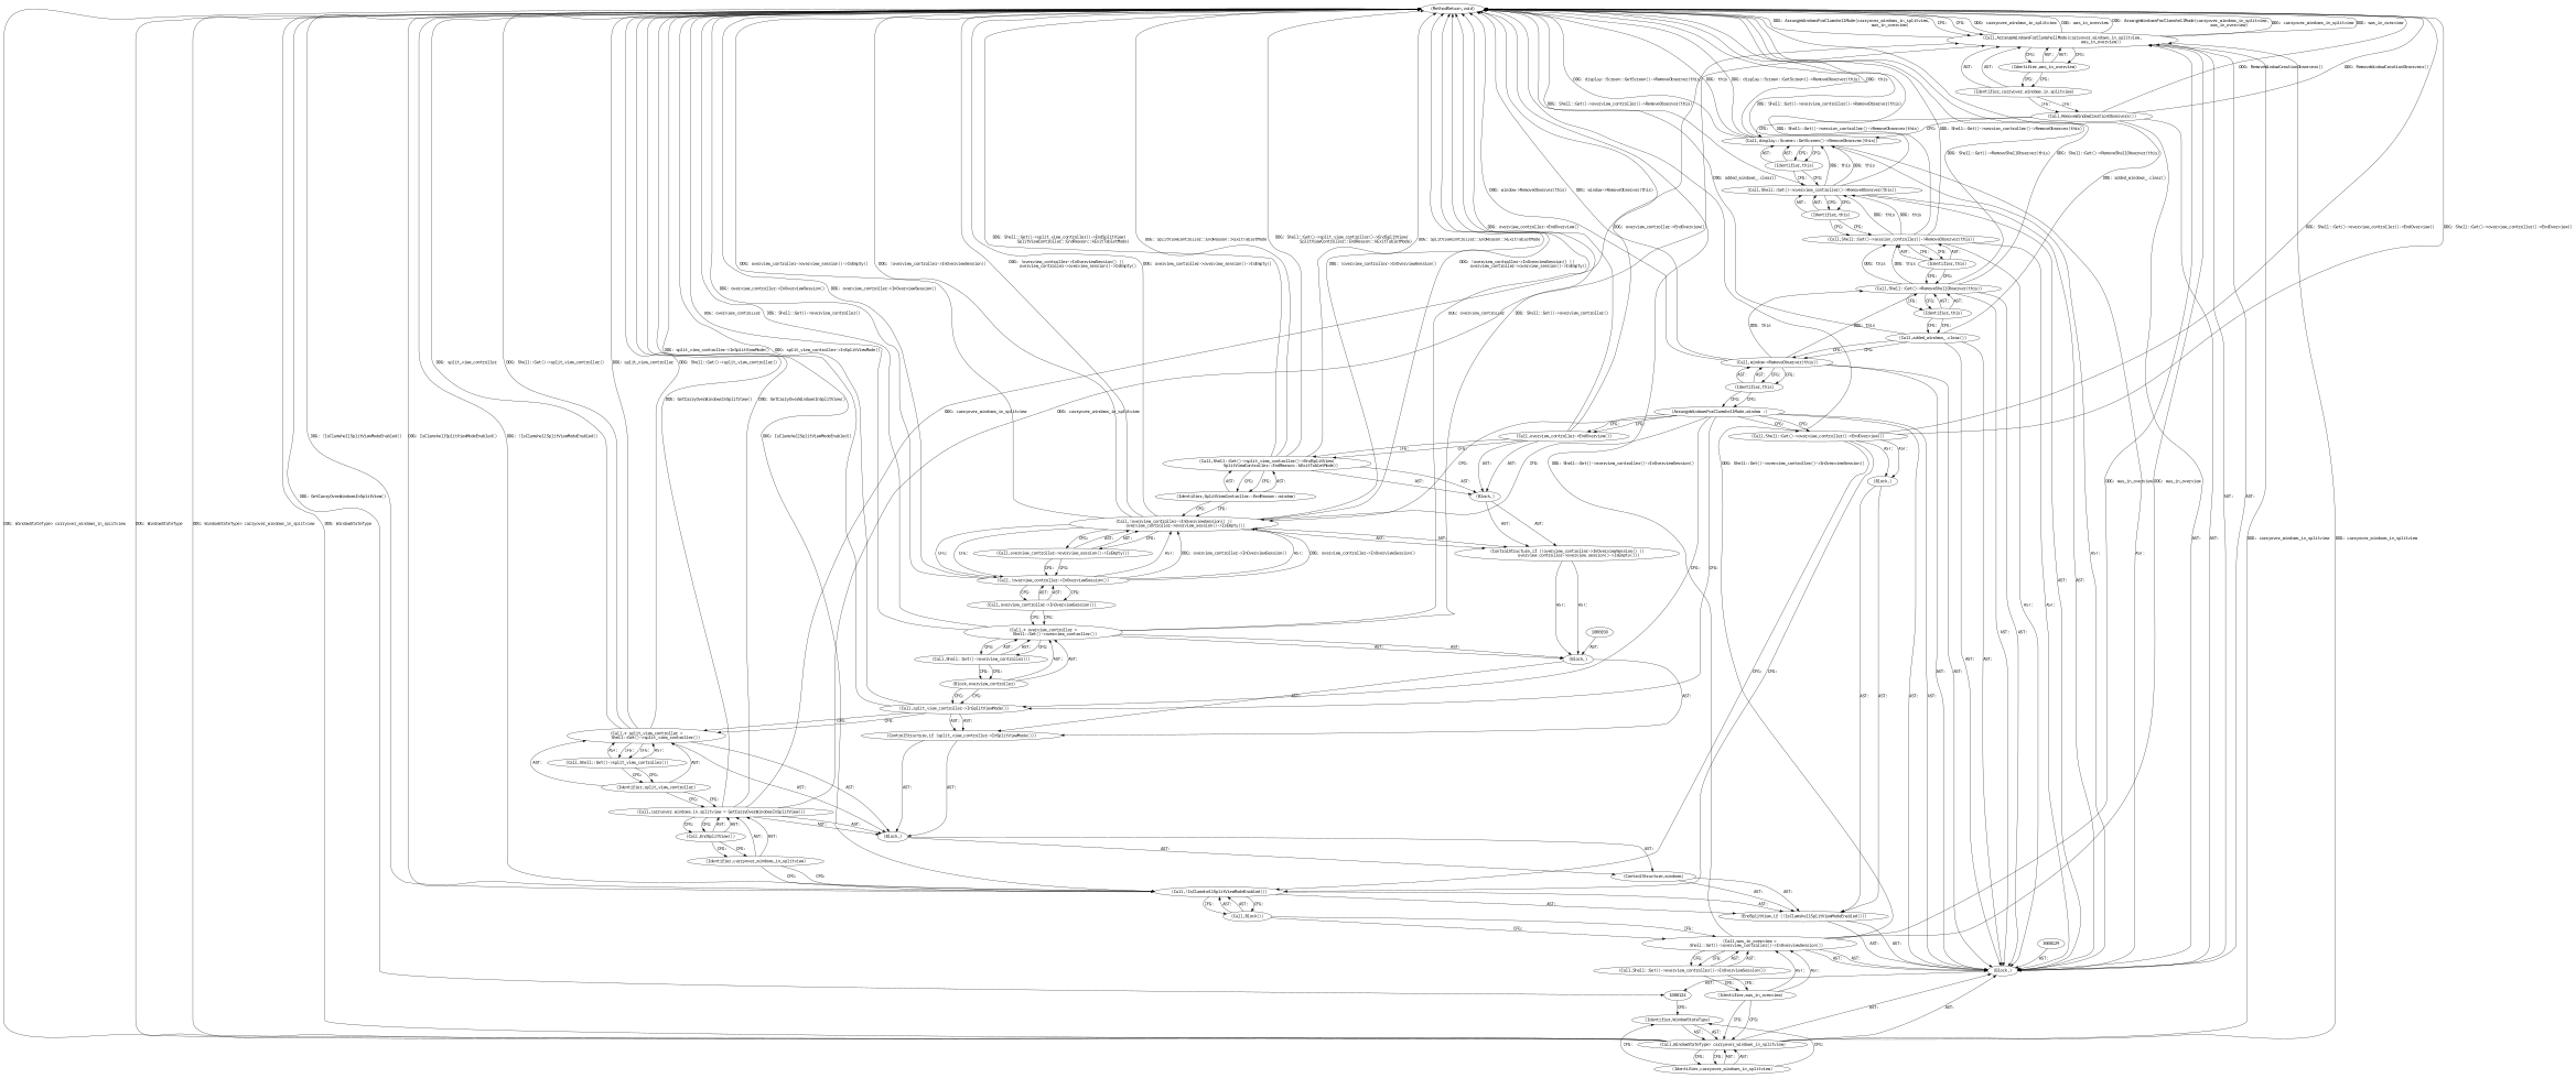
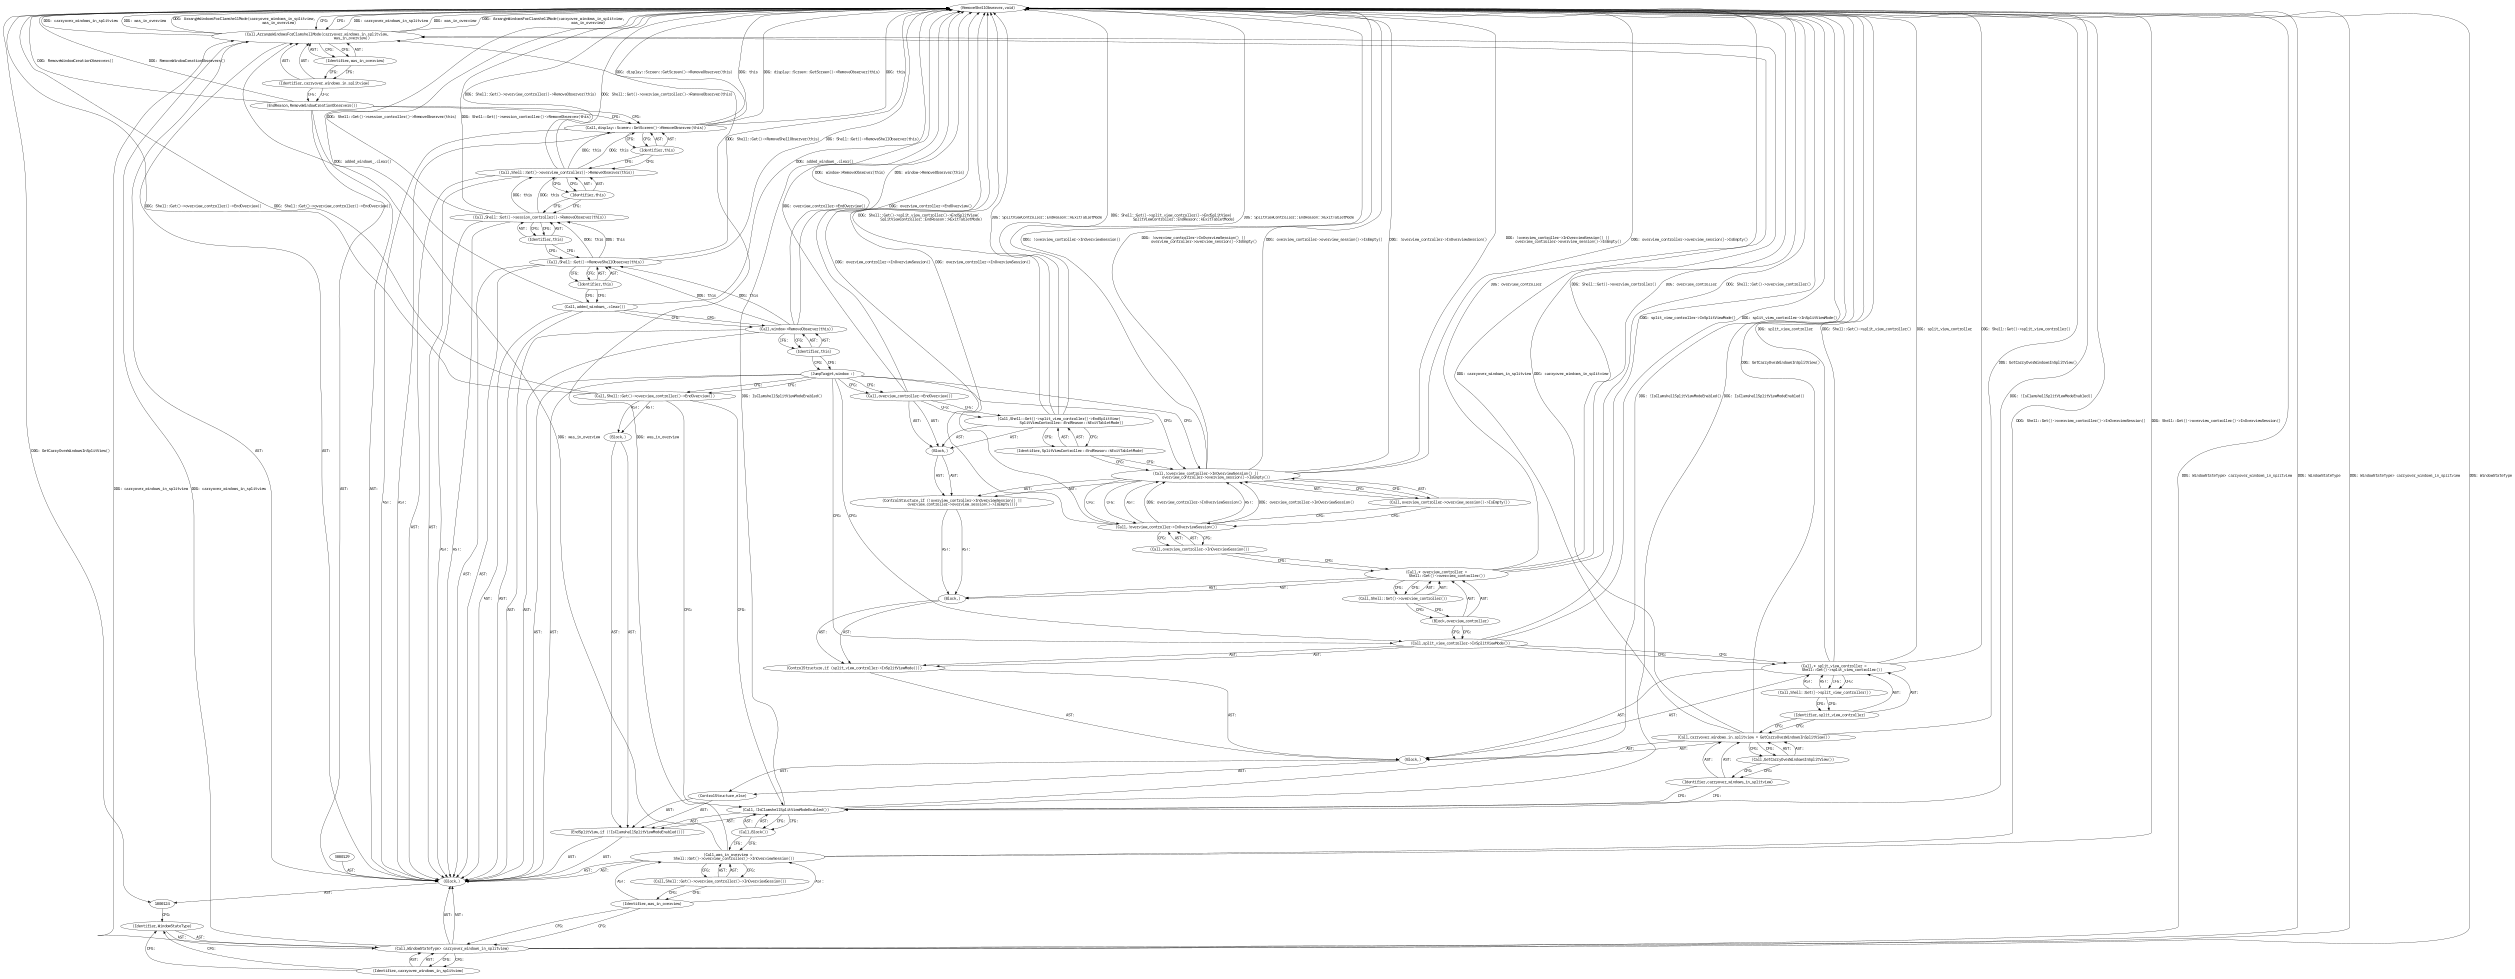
  digraph {
    fontname="IBM Plex Mono"
    node [fontname="IBM Plex Mono"]
    edge [fontname="IBM Plex Mono"]
-   n1 [label="(MethodReturn,void)"]
+   n1 [label="(RemoveShellObserver,void)"]
    n2 [label="(Call,ArrangeWindowsForClamshellMode(carryover_windows_in_splitview,\n                                 was_in_overview))"]
    1000124
    n4 [label="(Block,)"]
    n5 [label="(Identifier,was_in_overview)"]
    n6 [label="(Identifier,WindowStateType)"]
-   n7 [label="(ControlStructure,windows)"]
+   n7 [label="(ControlStructure,else)"]
    n8 [label="(EndSplitView,if (!IsClamshellSplitViewModeEnabled()))"]
    n9 [label="(Call,WindowStateType> carryover_windows_in_splitview)"]
    n10 [label="(Identifier,carryover_windows_in_splitview)"]
-   n11 [label="(Call,EndSplitView())"]
+   n11 [label="(Call,GetCarryOverWindowsInSplitView())"]
    n12 [label="(Call,carryover_windows_in_splitview = GetCarryOverWindowsInSplitView())"]
    n13 [label="(Identifier,carryover_windows_in_splitview)"]
    n14 [label="(Block,)"]
    n15 [label="(Call,!IsClamshellSplitViewModeEnabled())"]
    n16 [label="(Call,Block())"]
    n17 [label="(Call,was_in_overview =\n      Shell::Get()->overview_controller()->InOverviewSession())"]
    n18 [label="(Call,Shell::Get()->overview_controller()->InOverviewSession())"]
    n19 [label="(Identifier,was_in_overview)"]
    n20 [label="(Call,* split_view_controller =\n        Shell::Get()->split_view_controller())"]
    n21 [label="(Call,Shell::Get()->split_view_controller())"]
    n22 [label="(Identifier,split_view_controller)"]
    n23 [label="(ControlStructure,if (split_view_controller->InSplitViewMode()))"]
    n24 [label="(Call,split_view_controller->InSplitViewMode())"]
    n25 [label="(Call,* overview_controller =\n          Shell::Get()->overview_controller())"]
    n26 [label="(Block,)"]
    n27 [label="(Call,Shell::Get()->overview_controller())"]
    n28 [label="(Block,overview_controller)"]
    n29 [label="(Call,!overview_controller->InOverviewSession() ||\n          overview_controller->overview_session()->IsEmpty())"]
    n30 [label="(Call,!overview_controller->InOverviewSession())"]
    n31 [label="(ControlStructure,if (!overview_controller->InOverviewSession() ||\n          overview_controller->overview_session()->IsEmpty()))"]
    n32 [label="(Call,overview_controller->overview_session()->IsEmpty())"]
    n33 [label="(Call,overview_controller->InOverviewSession())"]
    n34 [label="(Block,)"]
    n35 [label="(Call,Shell::Get()->split_view_controller()->EndSplitView(\n            SplitViewController::EndReason::kExitTabletMode))"]
-   n36 [label="(Identifier,SplitViewController::EndReason::window)"]
+   n36 [label="(Identifier,SplitViewController::EndReason::kExitTabletMode)"]
    n37 [label="(Call,overview_controller->EndOverview())"]
-   n38 [label="(ArrangeWindowsForClamshellMode,window :)"]
+   n38 [label="(JumpTarget,window :)"]
    n39 [label="(Call,Shell::Get()->overview_controller()->EndOverview())"]
    n40 [label="(Block,)"]
    n41 [label="(Identifier,this)"]
    n42 [label="(Call,window->RemoveObserver(this))"]
    n43 [label="(Call,Shell::Get()->RemoveShellObserver(this))"]
    n44 [label="(Identifier,this)"]
    n45 [label="(Call,Shell::Get()->session_controller()->RemoveObserver(this))"]
    n46 [label="(Call,added_windows_.clear())"]
    n47 [label="(Identifier,this)"]
    n48 [label="(Call,Shell::Get()->overview_controller()->RemoveObserver(this))"]
    n49 [label="(Identifier,this)"]
    n50 [label="(Call,display::Screen::GetScreen()->RemoveObserver(this))"]
    n51 [label="(Identifier,this)"]
-   n52 [label="(Call,RemoveWindowCreationObservers())"]
+   n52 [label="(EndReason,RemoveWindowCreationObservers())"]
    n53 [label="(Identifier,carryover_windows_in_splitview)"]
    n54 [label=3000129]
-   1000150
    n1 -> n2 [label="CFG: "]
    n1 -> n2 [label="CFG: "]
    n1 -> 1000124 [label="DDG: GetCarryOverWindowsInSplitView()"]
    n2 -> n1 [label="DDG: carryover_windows_in_splitview"]
    n2 -> n1 [label="DDG: was_in_overview"]
    n2 -> n1 [label="DDG: ArrangeWindowsForClamshellMode(carryover_windows_in_splitview,\n                                 was_in_overview)"]
    n2 -> n1 [label="DDG: carryover_windows_in_splitview"]
    n2 -> n1 [label="DDG: was_in_overview"]
    n2 -> n1 [label="DDG: ArrangeWindowsForClamshellMode(carryover_windows_in_splitview,\n                                 was_in_overview)"]
    n2 -> n4 [label="AST: "]
    n2 -> n4 [label="AST: "]
    n2 -> n5 [label="CFG: "]
    n2 -> n5 [label="CFG: "]
    1000124 -> n6 [label="CFG: "]
    n4 -> 1000124 [label="AST: "]
    n5 -> n2 [label="AST: "]
    n5 -> n2 [label="AST: "]
    n5 -> n53 [label="CFG: "]
    n5 -> n53 [label="CFG: "]
    n6 -> n9 [label="AST: "]
    n6 -> n9 [label="AST: "]
    n7 -> n8 [label="AST: "]
    n7 -> n8 [label="AST: "]
    n8 -> n4 [label="AST: "]
    n8 -> n4 [label="AST: "]
    n9 -> n1 [label="DDG: WindowStateType> carryover_windows_in_splitview"]
    n9 -> n1 [label="DDG: WindowStateType"]
    n9 -> n1 [label="DDG: WindowStateType> carryover_windows_in_splitview"]
    n9 -> n1 [label="DDG: WindowStateType"]
    n9 -> n2 [label="DDG: carryover_windows_in_splitview"]
    n9 -> n2 [label="DDG: carryover_windows_in_splitview"]
    n9 -> n4 [label="AST: "]
    n9 -> n4 [label="AST: "]
    n9 -> n10 [label="CFG: "]
    n9 -> n10 [label="CFG: "]
    n10 -> n6 [label="CFG: "]
    n10 -> n6 [label="CFG: "]
    n10 -> n9 [label="AST: "]
    n10 -> n9 [label="AST: "]
    n11 -> n12 [label="AST: "]
    n11 -> n12 [label="AST: "]
    n11 -> n13 [label="CFG: "]
    n11 -> n13 [label="CFG: "]
    n12 -> n1 [label="DDG: GetCarryOverWindowsInSplitView()"]
    n12 -> n1 [label="DDG: GetCarryOverWindowsInSplitView()"]
    n12 -> n2 [label="DDG: carryover_windows_in_splitview"]
    n12 -> n2 [label="DDG: carryover_windows_in_splitview"]
    n12 -> n11 [label="CFG: "]
    n12 -> n11 [label="CFG: "]
    n12 -> n14 [label="AST: "]
    n12 -> n14 [label="AST: "]
    n13 -> n12 [label="AST: "]
    n13 -> n12 [label="AST: "]
    n13 -> n15 [label="CFG: "]
    n13 -> n15 [label="CFG: "]
    n14 -> n7 [label="AST: "]
    n14 -> n7 [label="AST: "]
    n15 -> n1 [label="DDG: !IsClamshellSplitViewModeEnabled()"]
    n15 -> n1 [label="DDG: IsClamshellSplitViewModeEnabled()"]
    n15 -> n1 [label="DDG: !IsClamshellSplitViewModeEnabled()"]
    n15 -> n1 [label="DDG: IsClamshellSplitViewModeEnabled()"]
    n15 -> n8 [label="AST: "]
    n15 -> n8 [label="AST: "]
    n15 -> n16 [label="CFG: "]
    n15 -> n16 [label="CFG: "]
    n16 -> n15 [label="AST: "]
    n16 -> n15 [label="AST: "]
    n16 -> n17 [label="CFG: "]
    n16 -> n17 [label="CFG: "]
    n17 -> n1 [label="DDG: Shell::Get()->overview_controller()->InOverviewSession()"]
    n17 -> n1 [label="DDG: Shell::Get()->overview_controller()->InOverviewSession()"]
    n17 -> n2 [label="DDG: was_in_overview"]
    n17 -> n2 [label="DDG: was_in_overview"]
    n17 -> n4 [label="AST: "]
    n17 -> n4 [label="AST: "]
    n17 -> n18 [label="CFG: "]
    n17 -> n18 [label="CFG: "]
    n18 -> n17 [label="AST: "]
    n18 -> n17 [label="AST: "]
    n18 -> n19 [label="CFG: "]
    n18 -> n19 [label="CFG: "]
    n19 -> n9 [label="CFG: "]
    n19 -> n9 [label="CFG: "]
    n19 -> n17 [label="AST: "]
    n19 -> n17 [label="AST: "]
    n20 -> n1 [label="DDG: split_view_controller"]
    n20 -> n1 [label="DDG: Shell::Get()->split_view_controller()"]
    n20 -> n1 [label="DDG: split_view_controller"]
    n20 -> n1 [label="DDG: Shell::Get()->split_view_controller()"]
    n20 -> n14 [label="AST: "]
    n20 -> n14 [label="AST: "]
    n20 -> n21 [label="CFG: "]
    n20 -> n21 [label="CFG: "]
    n21 -> n20 [label="AST: "]
    n21 -> n20 [label="AST: "]
    n21 -> n22 [label="CFG: "]
    n21 -> n22 [label="CFG: "]
    n22 -> n12 [label="CFG: "]
    n22 -> n12 [label="CFG: "]
    n22 -> n20 [label="AST: "]
    n22 -> n20 [label="AST: "]
    n23 -> n14 [label="AST: "]
    n23 -> n14 [label="AST: "]
    n24 -> n1 [label="DDG: split_view_controller->InSplitViewMode()"]
    n24 -> n1 [label="DDG: split_view_controller->InSplitViewMode()"]
    n24 -> n20 [label="CFG: "]
    n24 -> n20 [label="CFG: "]
    n24 -> n23 [label="AST: "]
    n24 -> n23 [label="AST: "]
    n25 -> n1 [label="DDG: overview_controller"]
    n25 -> n1 [label="DDG: Shell::Get()->overview_controller()"]
    n25 -> n1 [label="DDG: overview_controller"]
    n25 -> n1 [label="DDG: Shell::Get()->overview_controller()"]
    n25 -> n26 [label="AST: "]
    n25 -> n26 [label="AST: "]
    n25 -> n27 [label="CFG: "]
    n25 -> n27 [label="CFG: "]
    n26 -> n23 [label="AST: "]
    n26 -> n23 [label="AST: "]
    n27 -> n25 [label="AST: "]
    n27 -> n25 [label="AST: "]
    n27 -> n28 [label="CFG: "]
    n27 -> n28 [label="CFG: "]
    n28 -> n24 [label="CFG: "]
    n28 -> n24 [label="CFG: "]
    n28 -> n25 [label="AST: "]
    n28 -> n25 [label="AST: "]
    n29 -> n1 [label="DDG: !overview_controller->InOverviewSession()"]
    n29 -> n1 [label="DDG: !overview_controller->InOverviewSession() ||\n          overview_controller->overview_session()->IsEmpty()"]
    n29 -> n1 [label="DDG: overview_controller->overview_session()->IsEmpty()"]
    n29 -> n1 [label="DDG: !overview_controller->InOverviewSession()"]
    n29 -> n1 [label="DDG: !overview_controller->InOverviewSession() ||\n          overview_controller->overview_session()->IsEmpty()"]
    n29 -> n1 [label="DDG: overview_controller->overview_session()->IsEmpty()"]
    n29 -> n30 [label="CFG: "]
    n29 -> n30 [label="CFG: "]
    n29 -> n31 [label="AST: "]
    n29 -> n31 [label="AST: "]
    n29 -> n32 [label="CFG: "]
    n29 -> n32 [label="CFG: "]
    n30 -> n1 [label="DDG: overview_controller->InOverviewSession()"]
    n30 -> n1 [label="DDG: overview_controller->InOverviewSession()"]
    n30 -> n29 [label="AST: "]
    n30 -> n29 [label="DDG: overview_controller->InOverviewSession()"]
    n30 -> n29 [label="AST: "]
    n30 -> n29 [label="DDG: overview_controller->InOverviewSession()"]
    n30 -> n33 [label="CFG: "]
    n30 -> n33 [label="CFG: "]
    n31 -> n26 [label="AST: "]
    n31 -> n26 [label="AST: "]
    n32 -> n29 [label="AST: "]
    n32 -> n29 [label="AST: "]
    n32 -> n30 [label="CFG: "]
    n32 -> n30 [label="CFG: "]
    n33 -> n25 [label="CFG: "]
    n33 -> n25 [label="CFG: "]
    n33 -> n30 [label="AST: "]
    n33 -> n30 [label="AST: "]
    n34 -> n31 [label="AST: "]
    n34 -> n31 [label="AST: "]
    n35 -> n1 [label="DDG: Shell::Get()->split_view_controller()->EndSplitView(\n            SplitViewController::EndReason::kExitTabletMode)"]
    n35 -> n1 [label="DDG: SplitViewController::EndReason::kExitTabletMode"]
    n35 -> n1 [label="DDG: Shell::Get()->split_view_controller()->EndSplitView(\n            SplitViewController::EndReason::kExitTabletMode)"]
    n35 -> n1 [label="DDG: SplitViewController::EndReason::kExitTabletMode"]
    n35 -> n34 [label="AST: "]
    n35 -> n34 [label="AST: "]
    n35 -> n36 [label="CFG: "]
    n35 -> n36 [label="CFG: "]
    n36 -> n29 [label="CFG: "]
    n36 -> n29 [label="CFG: "]
    n36 -> n35 [label="AST: "]
    n36 -> n35 [label="AST: "]
    n37 -> n1 [label="DDG: overview_controller->EndOverview()"]
    n37 -> n1 [label="DDG: overview_controller->EndOverview()"]
    n37 -> n34 [label="AST: "]
    n37 -> n34 [label="AST: "]
    n37 -> n35 [label="CFG: "]
    n37 -> n35 [label="CFG: "]
    n38 -> n4 [label="AST: "]
    n38 -> n4 [label="AST: "]
    n38 -> n24 [label="CFG: "]
    n38 -> n24 [label="CFG: "]
    n38 -> n29 [label="CFG: "]
    n38 -> n29 [label="CFG: "]
    n38 -> n37 [label="CFG: "]
    n38 -> n37 [label="CFG: "]
    n38 -> n39 [label="CFG: "]
    n38 -> n39 [label="CFG: "]
    n39 -> n1 [label="DDG: Shell::Get()->overview_controller()->EndOverview()"]
    n39 -> n1 [label="DDG: Shell::Get()->overview_controller()->EndOverview()"]
    n39 -> n15 [label="CFG: "]
    n39 -> n15 [label="CFG: "]
    n39 -> n40 [label="AST: "]
    n39 -> n40 [label="AST: "]
    n40 -> n8 [label="AST: "]
    n40 -> n8 [label="AST: "]
    n41 -> n38 [label="CFG: "]
    n41 -> n38 [label="CFG: "]
    n41 -> n42 [label="AST: "]
    n41 -> n42 [label="AST: "]
    n42 -> n1 [label="DDG: window->RemoveObserver(this)"]
    n42 -> n1 [label="DDG: window->RemoveObserver(this)"]
    n42 -> n4 [label="AST: "]
    n42 -> n4 [label="AST: "]
    n42 -> n41 [label="CFG: "]
    n42 -> n41 [label="CFG: "]
    n42 -> n43 [label="DDG: this"]
    n42 -> n43 [label="DDG: this"]
    n43 -> n1 [label="DDG: Shell::Get()->RemoveShellObserver(this)"]
    n43 -> n1 [label="DDG: Shell::Get()->RemoveShellObserver(this)"]
    n43 -> n4 [label="AST: "]
    n43 -> n4 [label="AST: "]
    n43 -> n44 [label="CFG: "]
    n43 -> n44 [label="CFG: "]
    n43 -> n45 [label="DDG: this"]
    n43 -> n45 [label="DDG: this"]
    n44 -> n43 [label="AST: "]
    n44 -> n43 [label="AST: "]
    n44 -> n46 [label="CFG: "]
    n44 -> n46 [label="CFG: "]
    n45 -> n1 [label="DDG: Shell::Get()->session_controller()->RemoveObserver(this)"]
    n45 -> n1 [label="DDG: Shell::Get()->session_controller()->RemoveObserver(this)"]
    n45 -> n4 [label="AST: "]
    n45 -> n4 [label="AST: "]
    n45 -> n47 [label="CFG: "]
    n45 -> n47 [label="CFG: "]
    n45 -> n48 [label="DDG: this"]
    n45 -> n48 [label="DDG: this"]
    n46 -> n1 [label="DDG: added_windows_.clear()"]
    n46 -> n1 [label="DDG: added_windows_.clear()"]
    n46 -> n4 [label="AST: "]
    n46 -> n4 [label="AST: "]
    n46 -> n42 [label="CFG: "]
    n46 -> n42 [label="CFG: "]
    n47 -> n43 [label="CFG: "]
    n47 -> n43 [label="CFG: "]
    n47 -> n45 [label="AST: "]
    n47 -> n45 [label="AST: "]
    n48 -> n1 [label="DDG: Shell::Get()->overview_controller()->RemoveObserver(this)"]
    n48 -> n1 [label="DDG: Shell::Get()->overview_controller()->RemoveObserver(this)"]
    n48 -> n4 [label="AST: "]
    n48 -> n4 [label="AST: "]
    n48 -> n49 [label="CFG: "]
    n48 -> n49 [label="CFG: "]
    n48 -> n50 [label="DDG: this"]
    n48 -> n50 [label="DDG: this"]
    n49 -> n45 [label="CFG: "]
    n49 -> n45 [label="CFG: "]
    n49 -> n48 [label="AST: "]
    n49 -> n48 [label="AST: "]
    n50 -> n1 [label="DDG: display::Screen::GetScreen()->RemoveObserver(this)"]
    n50 -> n1 [label="DDG: this"]
    n50 -> n1 [label="DDG: display::Screen::GetScreen()->RemoveObserver(this)"]
    n50 -> n1 [label="DDG: this"]
    n50 -> n4 [label="AST: "]
    n50 -> n4 [label="AST: "]
    n50 -> n51 [label="CFG: "]
    n50 -> n51 [label="CFG: "]
    n51 -> n48 [label="CFG: "]
    n51 -> n48 [label="CFG: "]
    n51 -> n50 [label="AST: "]
    n51 -> n50 [label="AST: "]
    n52 -> n1 [label="DDG: RemoveWindowCreationObservers()"]
    n52 -> n1 [label="DDG: RemoveWindowCreationObservers()"]
    n52 -> n4 [label="AST: "]
    n52 -> n4 [label="AST: "]
    n52 -> n50 [label="CFG: "]
    n52 -> n50 [label="CFG: "]
    n53 -> n2 [label="AST: "]
    n53 -> n2 [label="AST: "]
    n53 -> n52 [label="CFG: "]
    n53 -> n52 [label="CFG: "]
    n54 -> n4 [label="AST: "]
-   1000150 -> n26 [label="AST: "]
  }
